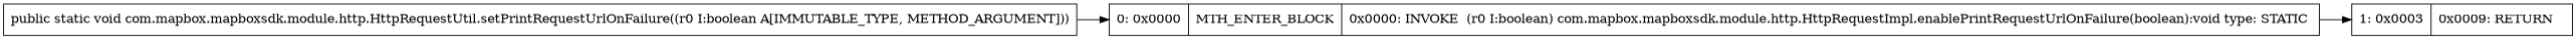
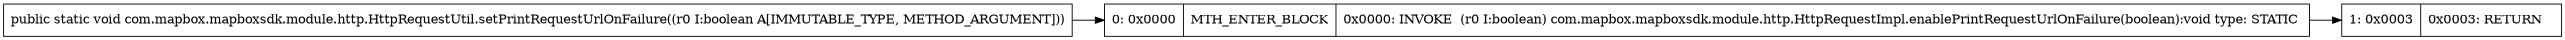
  digraph {
    rankdir=LR
    node [shape=record]
    n1 [label="{0\:\ 0x0000|MTH_ENTER_BLOCK\l|0x0000: INVOKE  (r0 I:boolean) com.mapbox.mapboxsdk.module.http.HttpRequestImpl.enablePrintRequestUrlOnFailure(boolean):void type: STATIC \l}"]
-   n2 [label="{1\:\ 0x0003|0x0009: RETURN   \l}"]
+   n2 [label="{1\:\ 0x0003|0x0003: RETURN   \l}"]
    n3 [label="{public static void com.mapbox.mapboxsdk.module.http.HttpRequestUtil.setPrintRequestUrlOnFailure((r0 I:boolean A[IMMUTABLE_TYPE, METHOD_ARGUMENT])) }"]
    n1 -> n2
    n3 -> n1
  }
